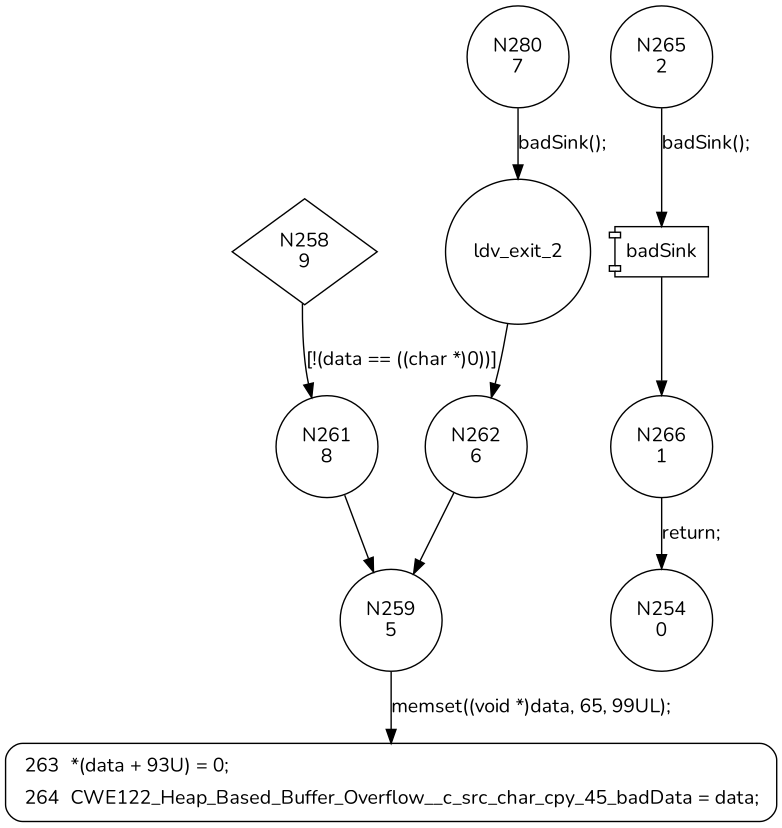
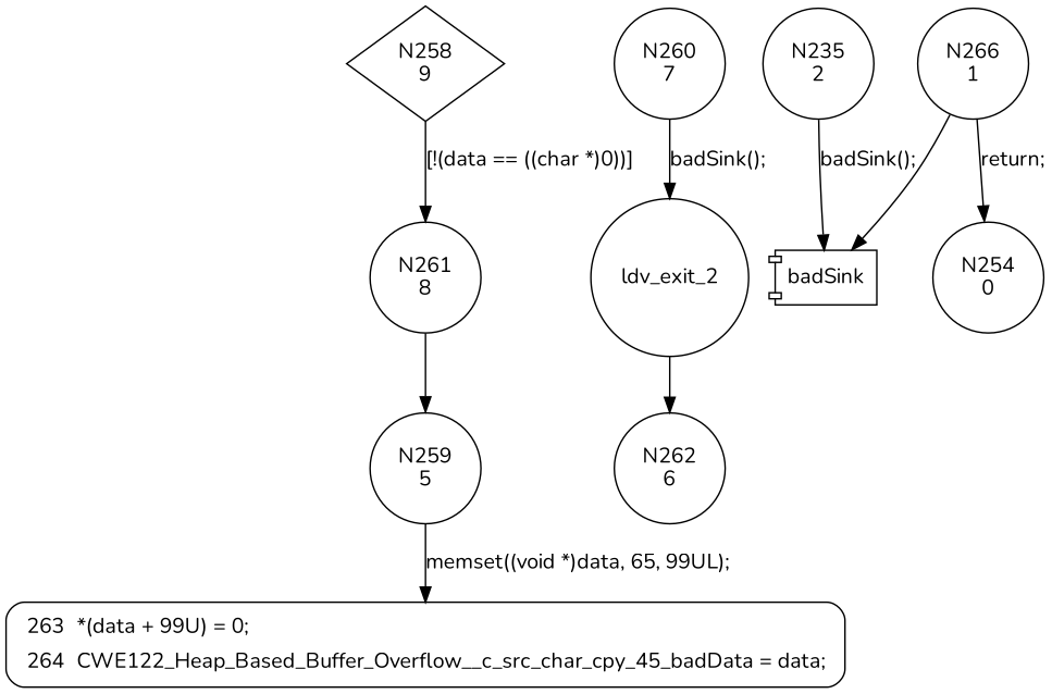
  digraph {
    fontname=Nunito
    node [fontname=Nunito shape=circle]
    edge [fontname=Nunito]
    n1 [label="N258\n9" shape=diamond]
    n2 [label="N261\n8"]
-   n3 [label="N280\n7"]
+   n3 [label="N260\n7"]
    n4 [label=ldv_exit_2]
    n5 [label="N259\n5"]
    n6 [label="N262\n6"]
-   n7 [fillcolor=white label=<<table border="0" cellborder="0" cellpadding="3" bgcolor="white"><tr><td align="right">263</td><td align="left">*(data + 93U) = 0;</td></tr><tr><td align="right">264</td><td align="left">CWE122_Heap_Based_Buffer_Overflow__c_src_char_cpy_45_badData = data;</td></tr></table>> penwidth=1 shape=Mrecord style="filled,bold"]
-   n8 [label="N265\n2"]
+   n7 [fillcolor=white label=<<table border="0" cellborder="0" cellpadding="3" bgcolor="white"><tr><td align="right">263</td><td align="left">*(data + 99U) = 0;</td></tr><tr><td align="right">264</td><td align="left">CWE122_Heap_Based_Buffer_Overflow__c_src_char_cpy_45_badData = data;</td></tr></table>> penwidth=1 shape=Mrecord style="filled,bold"]
+   n8 [label="N235\n2"]
    n9 [label=badSink shape=component]
    n10 [label="N266\n1"]
    n11 [label="N254\n0"]
    n1 -> n2 [label="[!(data == ((char *)0))]"]
    n2 -> n5
    n3 -> n4 [label="badSink();"]
    n4 -> n6
    n5 -> n7 [label="memset((void *)data, 65, 99UL);"]
-   n6 -> n5
    n8 -> n9 [label="badSink();"]
-   n9 -> n10
+   n10 -> n9
    n10 -> n11 [label="return;"]
  }
